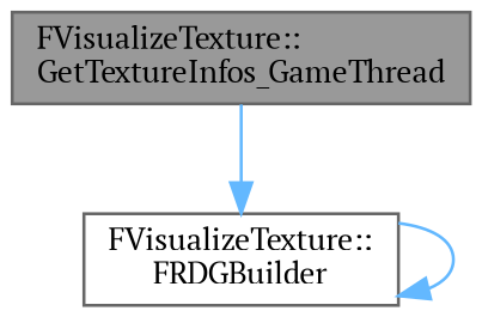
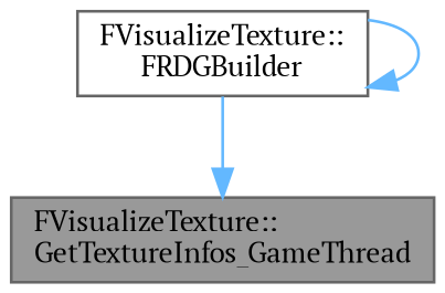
  digraph {
    rankdir=TB
    fontname="PT Serif"
    node [fontname="PT Serif" fontsize=10 shape=box style=filled]
    edge [color=steelblue1 fontname="PT Serif" fontsize=10 labelfontname=Helvetica labelfontsize=10 style=solid]
    n1 [color=gray40 fillcolor=grey60 fontcolor=black height=0.2 label="FVisualizeTexture::\lGetTextureInfos_GameThread" width=0.4]
    n2 [color=grey40 fillcolor=white height=0.2 label="FVisualizeTexture::\lFRDGBuilder" width=0.4]
-   n1 -> n2
+   n2 -> n1
    n2 -> n2
  }
